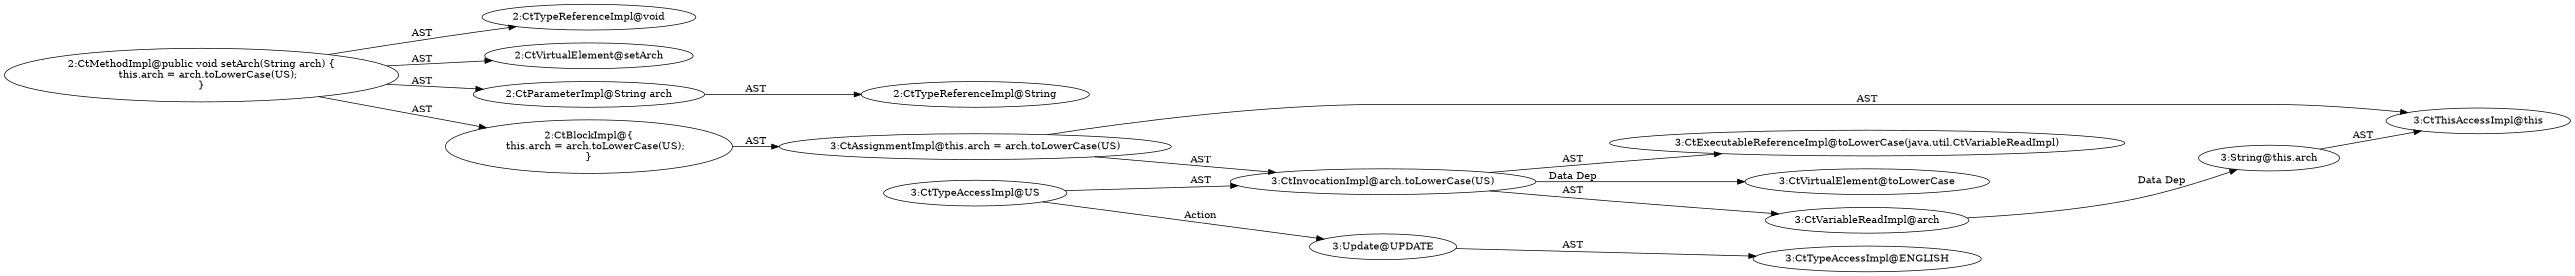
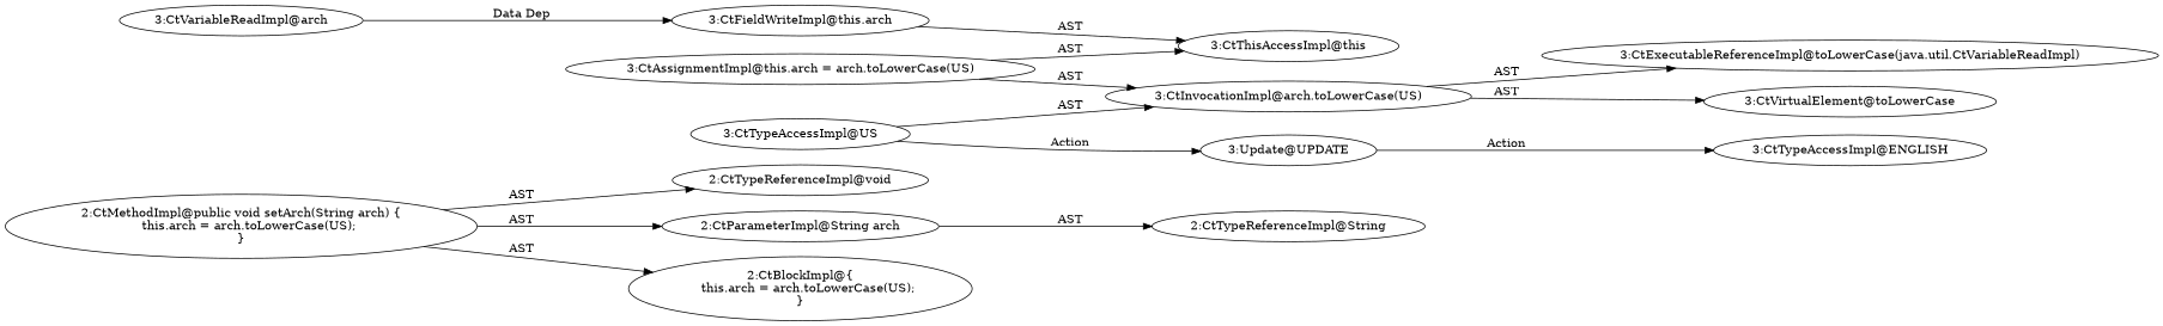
  digraph {
    rankdir=LR
    node [shape=ellipse]
    n1 [label="2:CtTypeReferenceImpl@void"]
-   n2 [label="2:CtVirtualElement@setArch"]
    n3 [label="2:CtParameterImpl@String arch"]
    n4 [label="2:CtTypeReferenceImpl@String"]
-   n5 [label="3:String@this.arch"]
+   n5 [label="3:CtFieldWriteImpl@this.arch"]
    n6 [label="3:CtThisAccessImpl@this"]
    n7 [label="3:CtExecutableReferenceImpl@toLowerCase(java.util.CtVariableReadImpl)"]
    n8 [label="3:CtVirtualElement@toLowerCase"]
    n9 [label="3:CtVariableReadImpl@arch"]
    n10 [label="3:CtTypeAccessImpl@US"]
    n11 [label="3:Update@UPDATE"]
    n12 [label="3:CtInvocationImpl@arch.toLowerCase(US)"]
    n13 [label="3:CtTypeAccessImpl@ENGLISH"]
    n14 [label="3:CtAssignmentImpl@this.arch = arch.toLowerCase(US)"]
    n15 [label="2:CtBlockImpl@\{\n    this.arch = arch.toLowerCase(US);\n\}"]
    n16 [label="2:CtMethodImpl@public void setArch(String arch) \{\n    this.arch = arch.toLowerCase(US);\n\}"]
    n3 -> n4 [label=AST]
    n5 -> n6 [label=AST]
    n9 -> n5 [label="Data Dep"]
    n10 -> n11 [label=Action]
    n10 -> n12 [label=AST]
-   n11 -> n13 [label=AST]
+   n11 -> n13 [label=Action]
    n12 -> n7 [label=AST]
-   n12 -> n8 [label="Data Dep"]
-   n12 -> n9 [label=AST]
+   n12 -> n8 [label=AST]
    n14 -> n6 [label=AST]
    n14 -> n12 [label=AST]
-   n15 -> n14 [label=AST]
    n16 -> n1 [label=AST]
-   n16 -> n2 [label=AST]
    n16 -> n3 [label=AST]
    n16 -> n15 [label=AST]
  }
